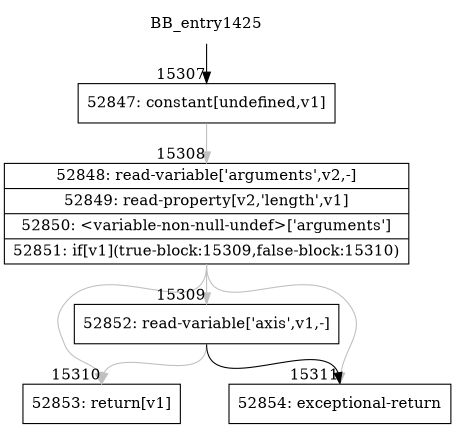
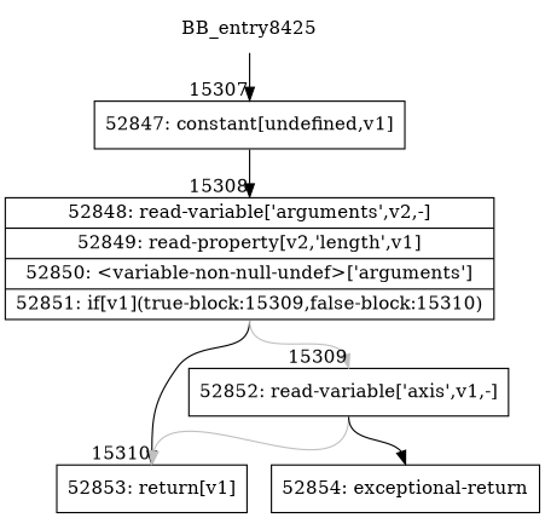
  digraph {
    rankdir=TD
    node [shape=record]
    edge [headport=n tailport=s]
-   BB_entry1425 [shape=none]
+   BB_entry1425 [shape=none label=BB_entry8425]
    n2 [label="{52847: constant[undefined,v1]}"]
    n3 [label="{52848: read-variable['arguments',v2,-]|52849: read-property[v2,'length',v1]|52850: \<variable-non-null-undef\>['arguments']|52851: if[v1](true-block:15309,false-block:15310)}"]
    n4 [label="{52853: return[v1]}"]
    n5 [label="{52852: read-variable['axis',v1,-]}"]
    n6 [label="{52854: exceptional-return}"]
    BB_entry1425 -> n2 [headlabel="    15307"]
-   n2 -> n3 [headlabel="      15308" color=gray]
-   n3 -> n4 [headlabel="      15310" color=gray]
+   n2 -> n3 [headlabel="      15308"]
+   n3 -> n4 [headlabel="      15310"]
    n3 -> n5 [color=gray headlabel="      15309"]
-   n3 -> n6 [color=gray headlabel="      15311"]
    n5 -> n4 [color=gray]
    n5 -> n6 [color=black]
  }
